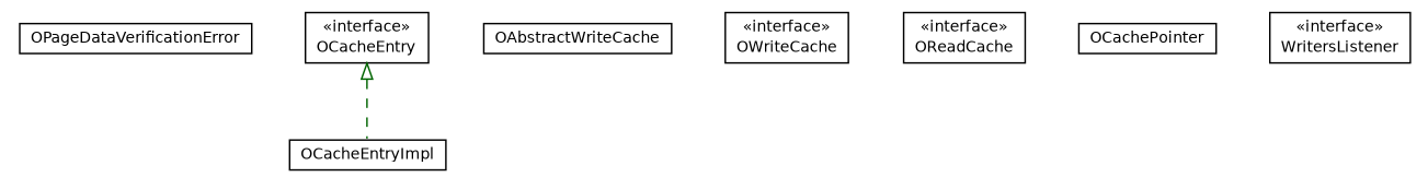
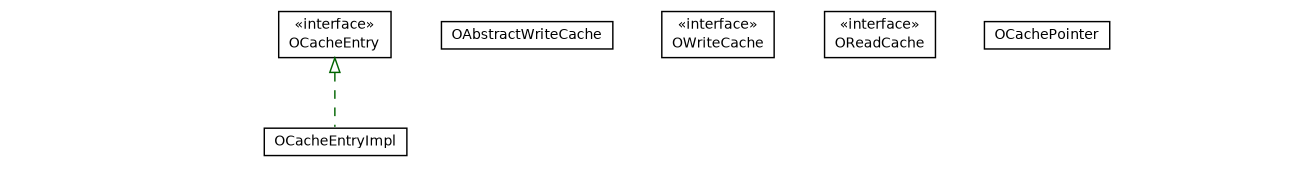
  digraph {
    nodesep=0.25
    ranksep=0.5
    node [fontcolor=black fontname=Helvetica fontsize=10.0 shape=plaintext]
-   n1 [label=<<table title="com.orientechnologies.orient.core.storage.cache.OPageDataVerificationError" border="0" cellborder="1" cellspacing="0" cellpadding="2" port="p" href="./OPageDataVerificationError.html"> 		<tr><td><table border="0" cellspacing="0" cellpadding="1"> <tr><td align="center" balign="center"> OPageDataVerificationError </td></tr> 		</table></td></tr> 		</table>>]
    n2 [label=<<table title="com.orientechnologies.orient.core.storage.cache.OCacheEntry" border="0" cellborder="1" cellspacing="0" cellpadding="2" port="p" href="./OCacheEntry.html"> 		<tr><td><table border="0" cellspacing="0" cellpadding="1"> <tr><td align="center" balign="center"> &#171;interface&#187; </td></tr> <tr><td align="center" balign="center"> OCacheEntry </td></tr> 		</table></td></tr> 		</table>>]
    n3 [label=<<table title="com.orientechnologies.orient.core.storage.cache.OCacheEntryImpl" border="0" cellborder="1" cellspacing="0" cellpadding="2" port="p" href="./OCacheEntryImpl.html"> 		<tr><td><table border="0" cellspacing="0" cellpadding="1"> <tr><td align="center" balign="center"> OCacheEntryImpl </td></tr> 		</table></td></tr> 		</table>>]
    n4 [label=<<table title="com.orientechnologies.orient.core.storage.cache.OAbstractWriteCache" border="0" cellborder="1" cellspacing="0" cellpadding="2" port="p" href="./OAbstractWriteCache.html"> 		<tr><td><table border="0" cellspacing="0" cellpadding="1"> <tr><td align="center" balign="center"> OAbstractWriteCache </td></tr> 		</table></td></tr> 		</table>>]
    n5 [label=<<table title="com.orientechnologies.orient.core.storage.cache.OWriteCache" border="0" cellborder="1" cellspacing="0" cellpadding="2" port="p" href="./OWriteCache.html"> 		<tr><td><table border="0" cellspacing="0" cellpadding="1"> <tr><td align="center" balign="center"> &#171;interface&#187; </td></tr> <tr><td align="center" balign="center"> OWriteCache </td></tr> 		</table></td></tr> 		</table>>]
    n6 [label=<<table title="com.orientechnologies.orient.core.storage.cache.OReadCache" border="0" cellborder="1" cellspacing="0" cellpadding="2" port="p" href="./OReadCache.html"> 		<tr><td><table border="0" cellspacing="0" cellpadding="1"> <tr><td align="center" balign="center"> &#171;interface&#187; </td></tr> <tr><td align="center" balign="center"> OReadCache </td></tr> 		</table></td></tr> 		</table>>]
    n7 [label=<<table title="com.orientechnologies.orient.core.storage.cache.OCachePointer" border="0" cellborder="1" cellspacing="0" cellpadding="2" port="p" href="./OCachePointer.html"> 		<tr><td><table border="0" cellspacing="0" cellpadding="1"> <tr><td align="center" balign="center"> OCachePointer </td></tr> 		</table></td></tr> 		</table>>]
-   n8 [label=<<table title="com.orientechnologies.orient.core.storage.cache.OCachePointer.WritersListener" border="0" cellborder="1" cellspacing="0" cellpadding="2" port="p" href="./OCachePointer.WritersListener.html"> 		<tr><td><table border="0" cellspacing="0" cellpadding="1"> <tr><td align="center" balign="center"> &#171;interface&#187; </td></tr> <tr><td align="center" balign="center"> WritersListener </td></tr> 		</table></td></tr> 		</table>>]
    n2 -> n3 [arrowtail=empty dir=back fontname=Helvetica fontsize=10 headport=p labelfontname=Helvetica labelfontsize=10 style=dashed tailport=p color=darkgreen]
  }
